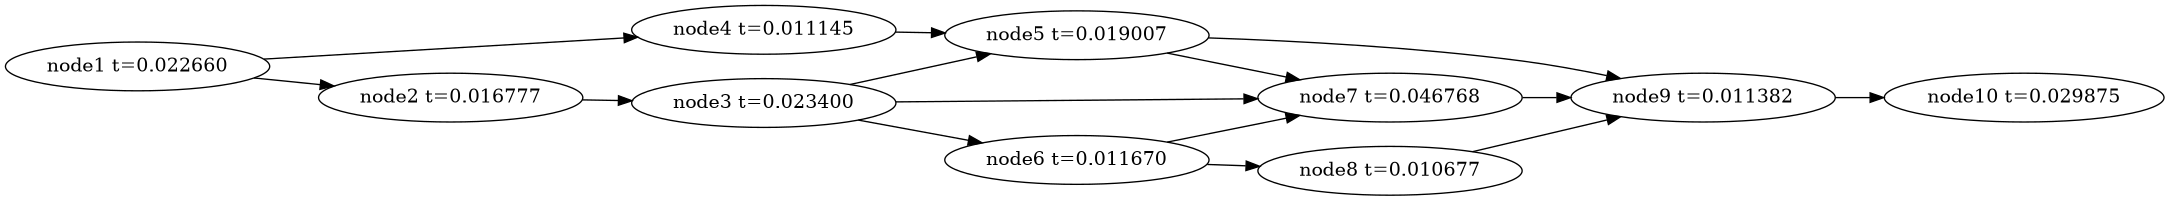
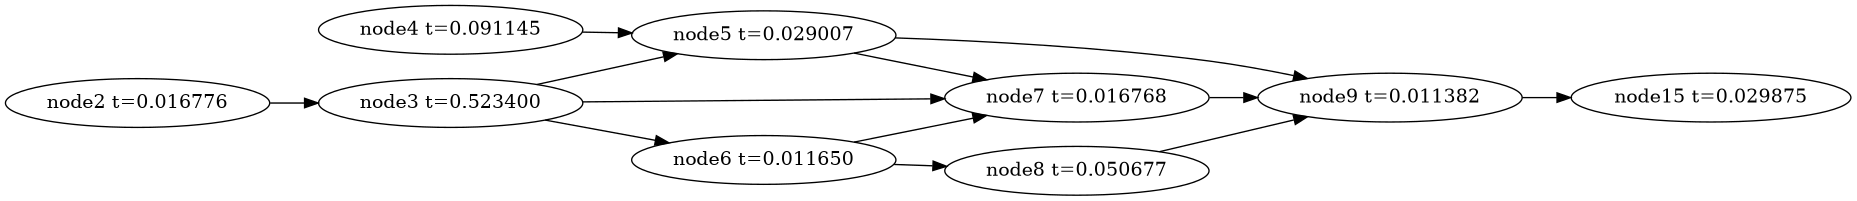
  digraph {
    rankdir=LR
-   n1 [label="node10 t=0.029875"]
+   n1 [label="node15 t=0.029875"]
    n2 [label="node9 t=0.011382"]
-   n3 [label="node8 t=0.010677"]
-   n4 [label="node7 t=0.046768"]
-   n5 [label="node6 t=0.011670"]
-   n6 [label="node5 t=0.019007"]
-   n7 [label="node4 t=0.011145"]
-   n8 [label="node3 t=0.023400"]
-   n9 [label="node2 t=0.016777"]
-   n10 [label="node1 t=0.022660"]
+   n3 [label="node8 t=0.050677"]
+   n4 [label="node7 t=0.016768"]
+   n5 [label="node6 t=0.011650"]
+   n6 [label="node5 t=0.029007"]
+   n7 [label="node4 t=0.091145"]
+   n8 [label="node3 t=0.523400"]
+   n9 [label="node2 t=0.016776"]
    n2 -> n1
    n3 -> n2
    n4 -> n2
    n5 -> n3
    n5 -> n4
    n6 -> n2
    n6 -> n4
    n7 -> n6
    n8 -> n4
    n8 -> n5
    n8 -> n6
    n9 -> n8
-   n10 -> n7
-   n10 -> n9
  }
